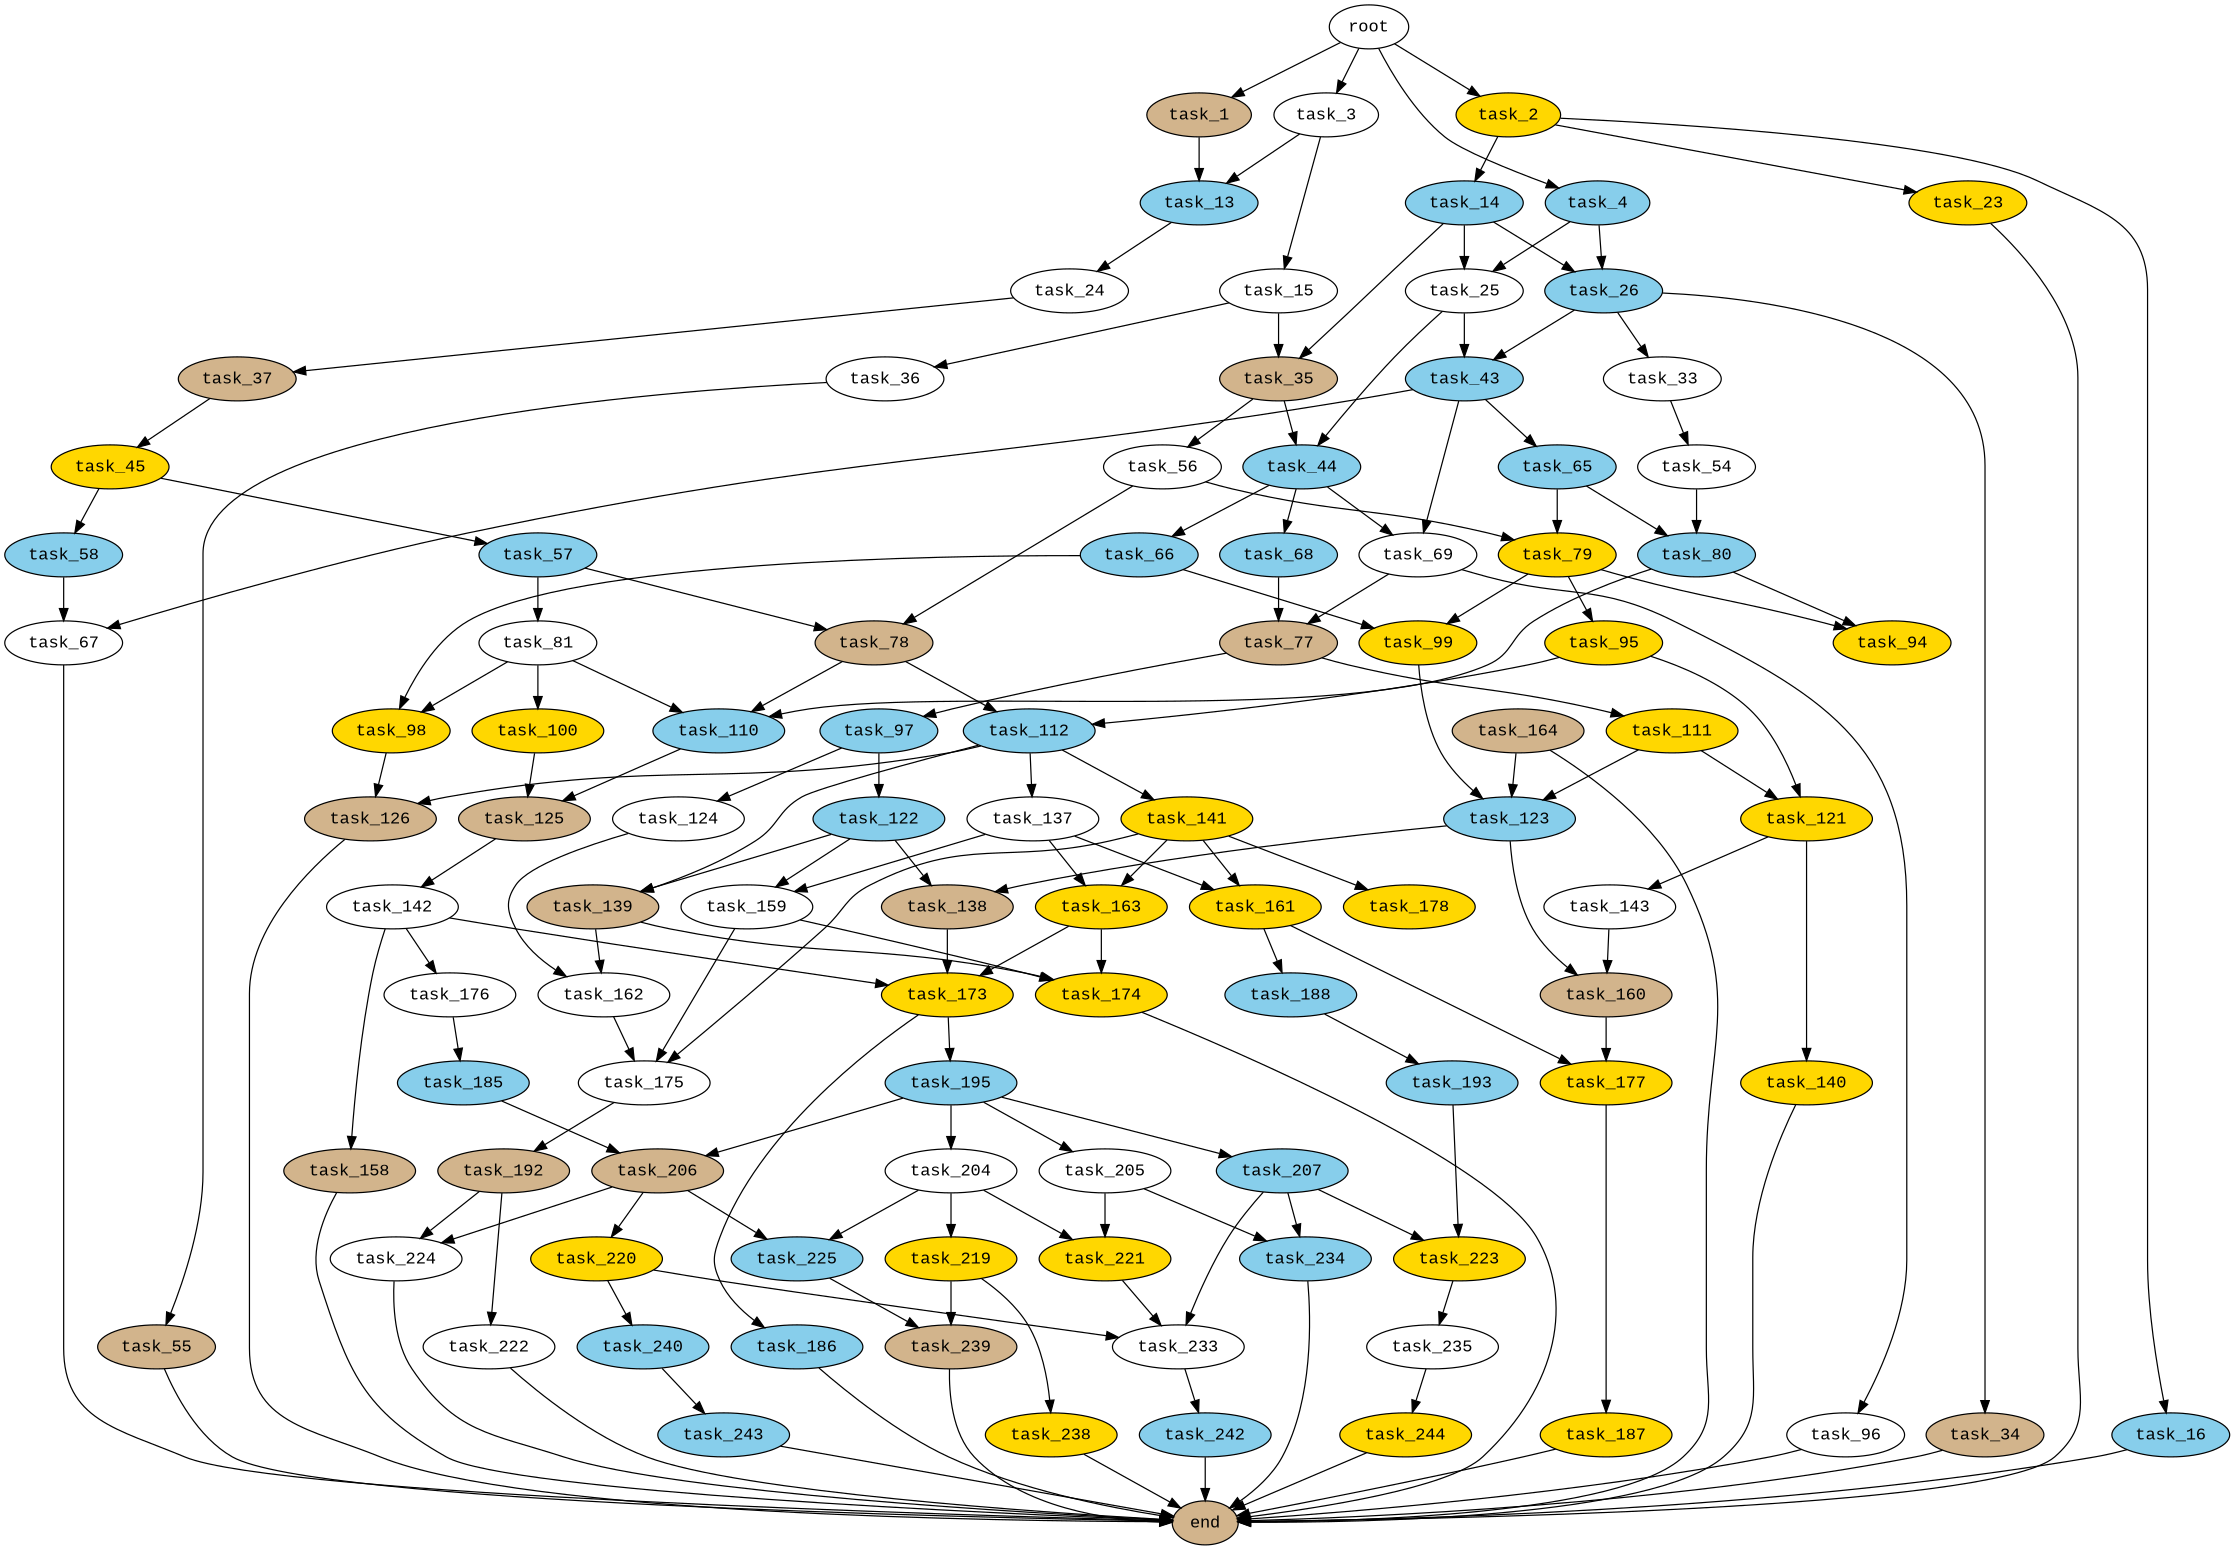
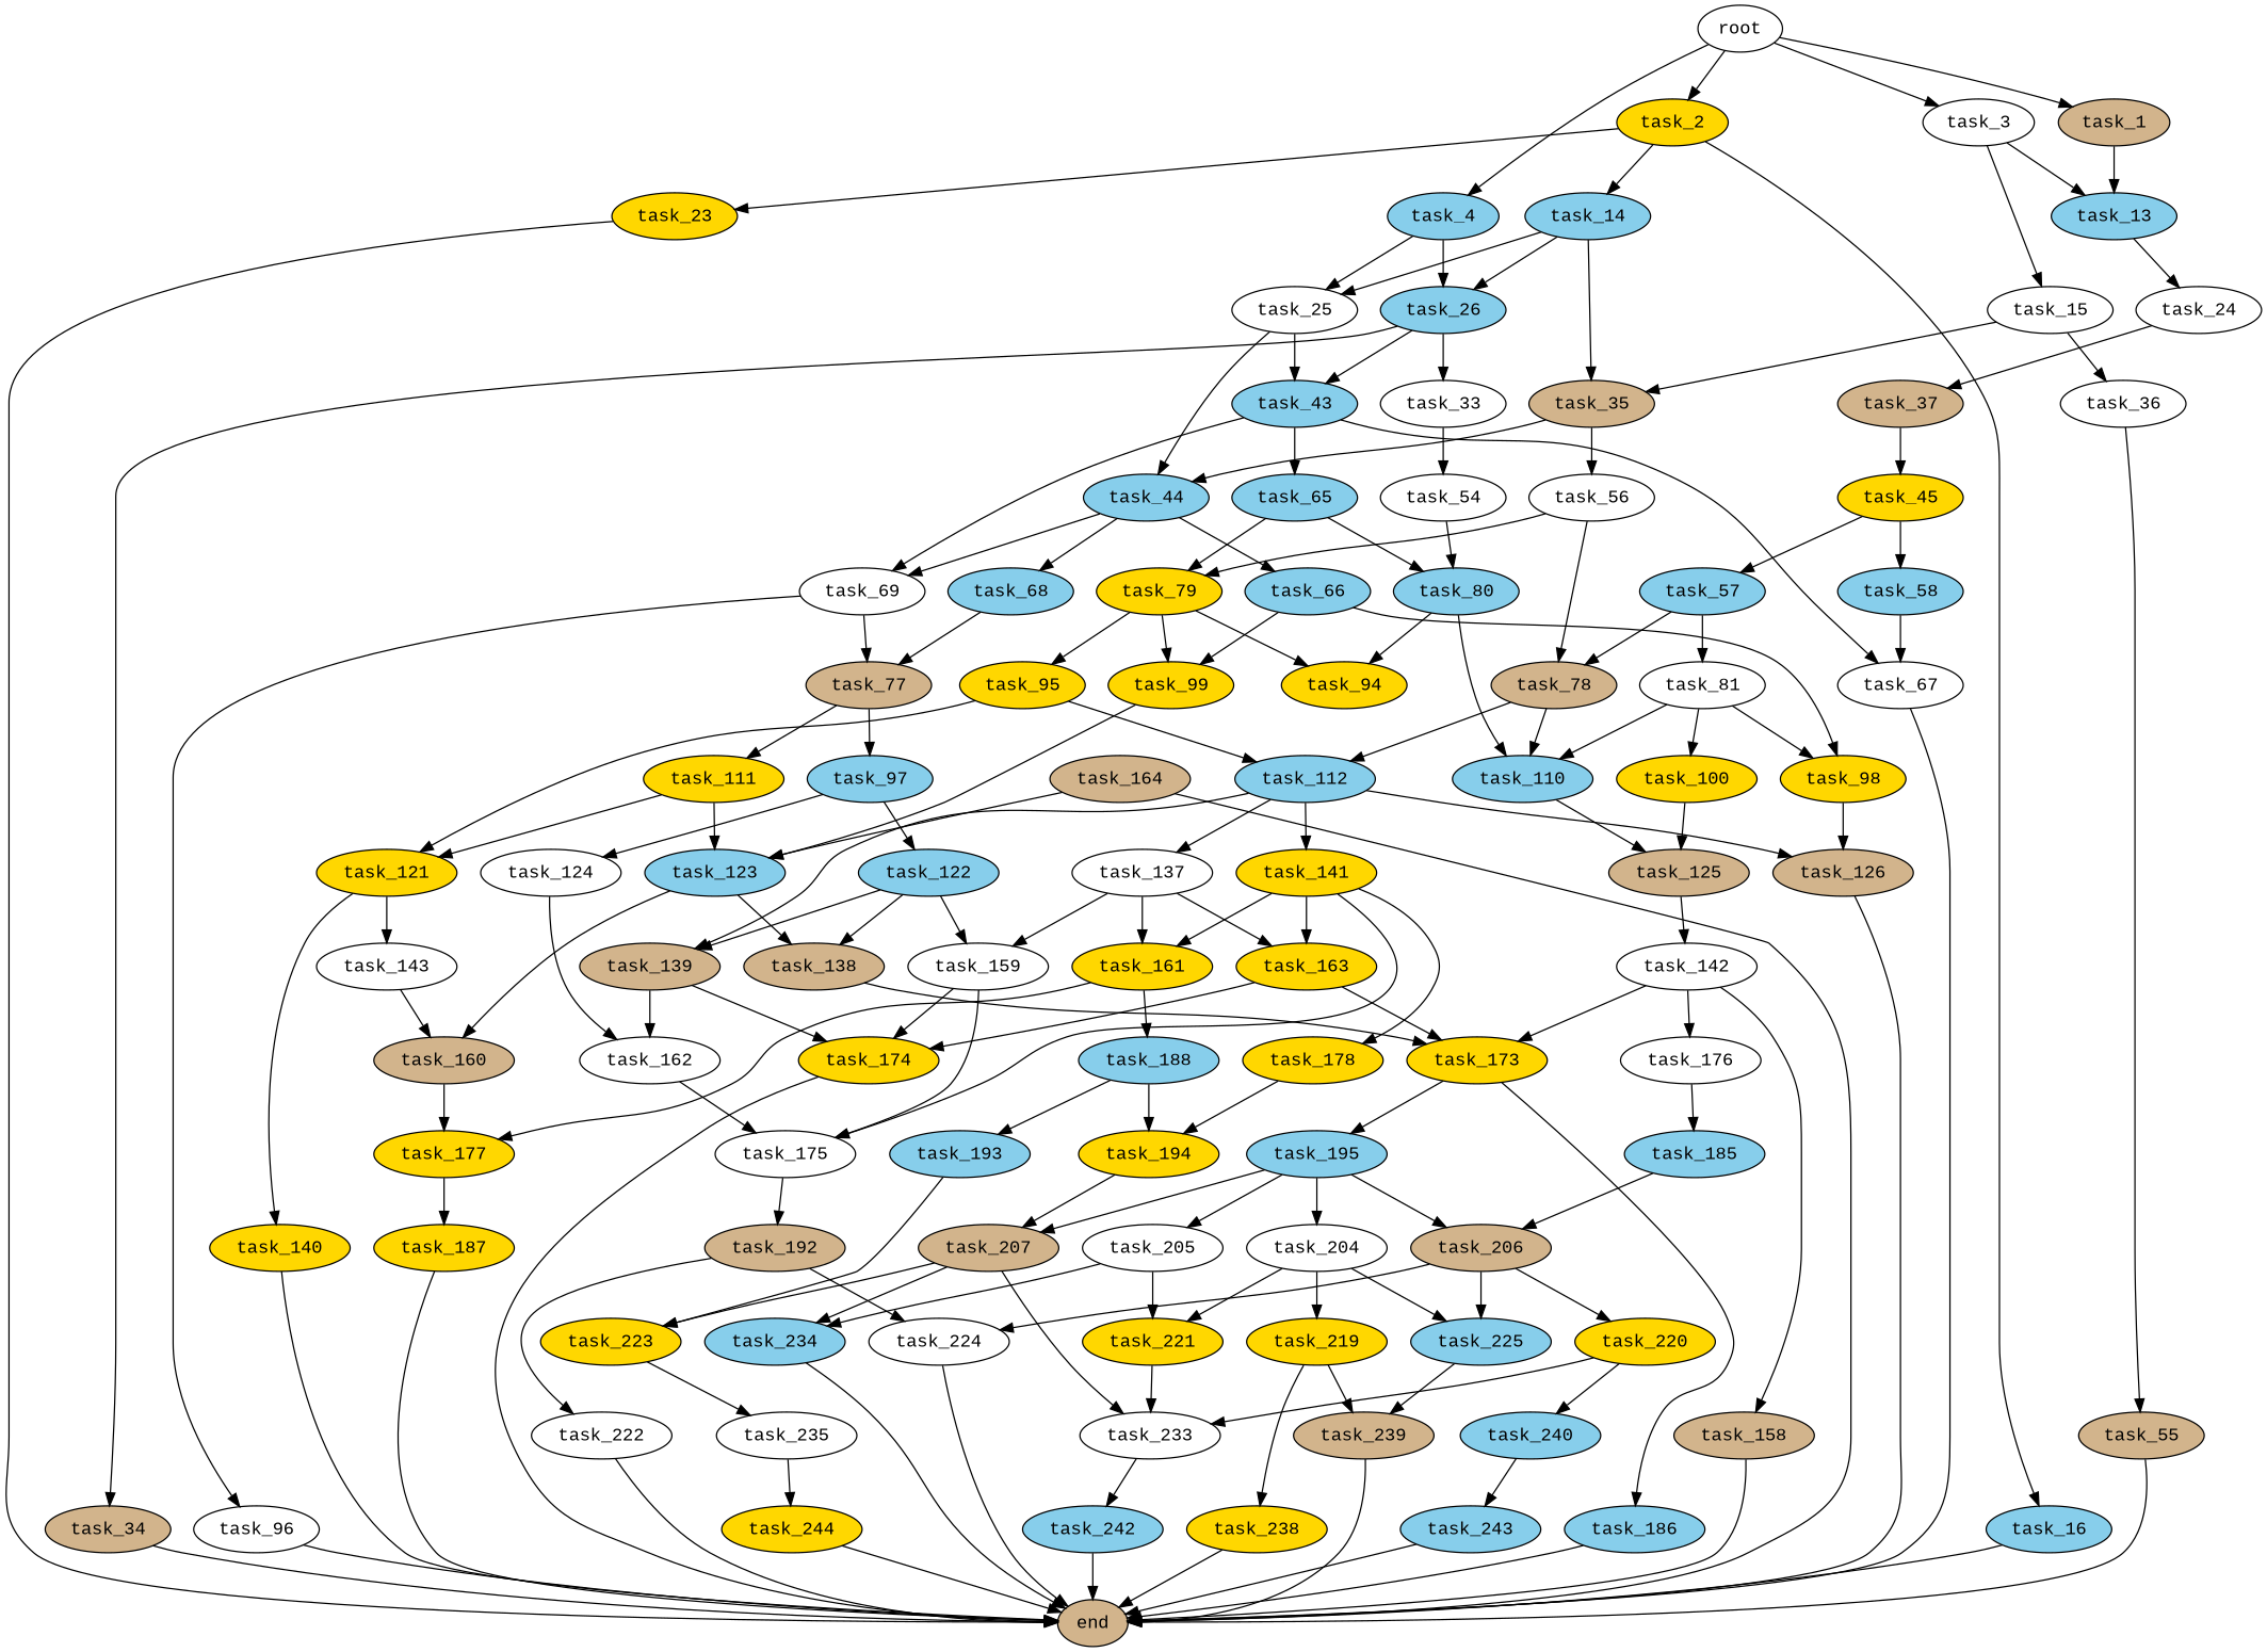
  digraph {
    fontname="Liberation Mono"
    node [fillcolor=skyblue fontname="Liberation Mono" style=filled]
    edge [fontname="Liberation Mono"]
    task_1 [fillcolor=tan]
    root [fillcolor=white]
    task_2 [fillcolor=gold]
    task_3 [fillcolor=white]
    task_4
    task_13
    task_14
    task_16
    task_23 [fillcolor=gold]
    task_15 [fillcolor=white]
    task_25 [fillcolor=white]
    task_26
    task_24 [fillcolor=white]
    task_35 [fillcolor=tan]
    end [fillcolor=tan]
    task_36 [fillcolor=white]
    task_43
    task_44
    task_33 [fillcolor=white]
    task_34 [fillcolor=tan]
    task_37 [fillcolor=tan]
    task_56 [fillcolor=white]
    task_55 [fillcolor=tan]
    task_65
    task_67 [fillcolor=white]
    task_69 [fillcolor=white]
    task_66
    task_68
    task_54 [fillcolor=white]
    task_45 [fillcolor=gold]
    task_78 [fillcolor=tan]
    task_79 [fillcolor=gold]
    task_57
    task_58
    task_80
    task_77 [fillcolor=tan]
    task_96 [fillcolor=white]
    task_98 [fillcolor=gold]
    task_99 [fillcolor=gold]
    task_110
    task_94 [fillcolor=gold]
    task_112
    task_95 [fillcolor=gold]
    task_81 [fillcolor=white]
    task_97
    task_111 [fillcolor=gold]
    task_126 [fillcolor=tan]
    task_123
    task_100 [fillcolor=gold]
    task_125 [fillcolor=tan]
    task_141 [fillcolor=gold]
    task_137 [fillcolor=white]
    task_139 [fillcolor=tan]
    task_121 [fillcolor=gold]
    task_138 [fillcolor=tan]
    task_160 [fillcolor=tan]
    task_122
    task_124 [fillcolor=white]
    task_159 [fillcolor=white]
    task_162 [fillcolor=white]
    task_140 [fillcolor=gold]
    task_143 [fillcolor=white]
    task_142 [fillcolor=white]
    task_161 [fillcolor=gold]
    task_163 [fillcolor=gold]
    task_175 [fillcolor=white]
    task_178 [fillcolor=gold]
    task_174 [fillcolor=gold]
    task_173 [fillcolor=gold]
    task_177 [fillcolor=gold]
    task_164 [fillcolor=tan]
    task_158 [fillcolor=tan]
    task_176 [fillcolor=white]
    task_188
    task_192 [fillcolor=tan]
+   task_194 [fillcolor=gold]
    task_186
    task_195
    task_187 [fillcolor=gold]
    task_185
    task_193
    task_206 [fillcolor=tan]
-   task_207
+   task_207 [fillcolor=tan]
    task_204 [fillcolor=white]
    task_205 [fillcolor=white]
    task_222 [fillcolor=white]
    task_224 [fillcolor=white]
    task_223 [fillcolor=gold]
    task_225
    task_220 [fillcolor=gold]
    task_234
    task_233 [fillcolor=white]
    task_219 [fillcolor=gold]
    task_221 [fillcolor=gold]
    task_239 [fillcolor=tan]
    task_240
    task_235 [fillcolor=white]
    task_244 [fillcolor=gold]
    task_242
    task_238 [fillcolor=gold]
    task_243
    task_1 -> task_13
    root -> task_1
    root -> task_2
    root -> task_3
    root -> task_4
    task_2 -> task_14
    task_2 -> task_16
    task_2 -> task_23
    task_3 -> task_13
    task_3 -> task_15
    task_4 -> task_25
    task_4 -> task_26
    task_13 -> task_24
    task_14 -> task_25
    task_14 -> task_26
    task_14 -> task_35
    task_16 -> end
    task_23 -> end
    task_15 -> task_35
    task_15 -> task_36
    task_25 -> task_43
    task_25 -> task_44
    task_26 -> task_43
    task_26 -> task_33
    task_26 -> task_34
    task_24 -> task_37
    task_35 -> task_44
    task_35 -> task_56
    task_36 -> task_55
    task_43 -> task_65
    task_43 -> task_67
    task_43 -> task_69
    task_44 -> task_69
    task_44 -> task_66
    task_44 -> task_68
    task_33 -> task_54
    task_34 -> end
    task_37 -> task_45
    task_56 -> task_78
    task_56 -> task_79
    task_55 -> end
    task_65 -> task_79
    task_65 -> task_80
    task_67 -> end
    task_69 -> task_77
    task_69 -> task_96
    task_66 -> task_98
    task_66 -> task_99
    task_68 -> task_77
    task_54 -> task_80
    task_45 -> task_57
    task_45 -> task_58
    task_78 -> task_110
    task_78 -> task_112
    task_79 -> task_99
    task_79 -> task_94
    task_79 -> task_95
    task_57 -> task_78
    task_57 -> task_81
    task_58 -> task_67
    task_80 -> task_110
    task_80 -> task_94
    task_77 -> task_97
    task_77 -> task_111
    task_96 -> end
    task_98 -> task_126
    task_99 -> task_123
    task_110 -> task_125
    task_112 -> task_126
    task_112 -> task_141
    task_112 -> task_137
    task_112 -> task_139
    task_95 -> task_112
    task_95 -> task_121
    task_81 -> task_98
    task_81 -> task_110
    task_81 -> task_100
    task_97 -> task_122
    task_97 -> task_124
    task_111 -> task_123
    task_111 -> task_121
    task_126 -> end
    task_123 -> task_138
    task_123 -> task_160
    task_100 -> task_125
    task_125 -> task_142
    task_141 -> task_161
    task_141 -> task_163
    task_141 -> task_175
    task_141 -> task_178
    task_137 -> task_159
    task_137 -> task_161
    task_137 -> task_163
    task_139 -> task_162
    task_139 -> task_174
    task_121 -> task_140
    task_121 -> task_143
    task_138 -> task_173
    task_160 -> task_177
    task_122 -> task_139
    task_122 -> task_138
    task_122 -> task_159
    task_124 -> task_162
    task_159 -> task_175
    task_159 -> task_174
    task_162 -> task_175
    task_140 -> end
    task_143 -> task_160
    task_142 -> task_173
    task_142 -> task_158
    task_142 -> task_176
    task_161 -> task_177
    task_161 -> task_188
    task_163 -> task_174
    task_163 -> task_173
    task_175 -> task_192
+   task_178 -> task_194
    task_174 -> end
    task_173 -> task_186
    task_173 -> task_195
    task_177 -> task_187
    task_164 -> end
    task_164 -> task_123
    task_158 -> end
    task_176 -> task_185
+   task_188 -> task_194
    task_188 -> task_193
    task_192 -> task_222
    task_192 -> task_224
+   task_194 -> task_207
    task_186 -> end
    task_195 -> task_206
    task_195 -> task_207
    task_195 -> task_204
    task_195 -> task_205
    task_187 -> end
    task_185 -> task_206
    task_193 -> task_223
    task_206 -> task_224
    task_206 -> task_225
    task_206 -> task_220
    task_207 -> task_223
    task_207 -> task_234
    task_207 -> task_233
    task_204 -> task_225
    task_204 -> task_219
    task_204 -> task_221
    task_205 -> task_234
    task_205 -> task_221
    task_222 -> end
    task_224 -> end
    task_223 -> task_235
    task_225 -> task_239
    task_220 -> task_233
    task_220 -> task_240
    task_234 -> end
    task_233 -> task_242
    task_219 -> task_239
    task_219 -> task_238
    task_221 -> task_233
    task_239 -> end
    task_240 -> task_243
    task_235 -> task_244
    task_244 -> end
    task_242 -> end
    task_238 -> end
    task_243 -> end
  }
